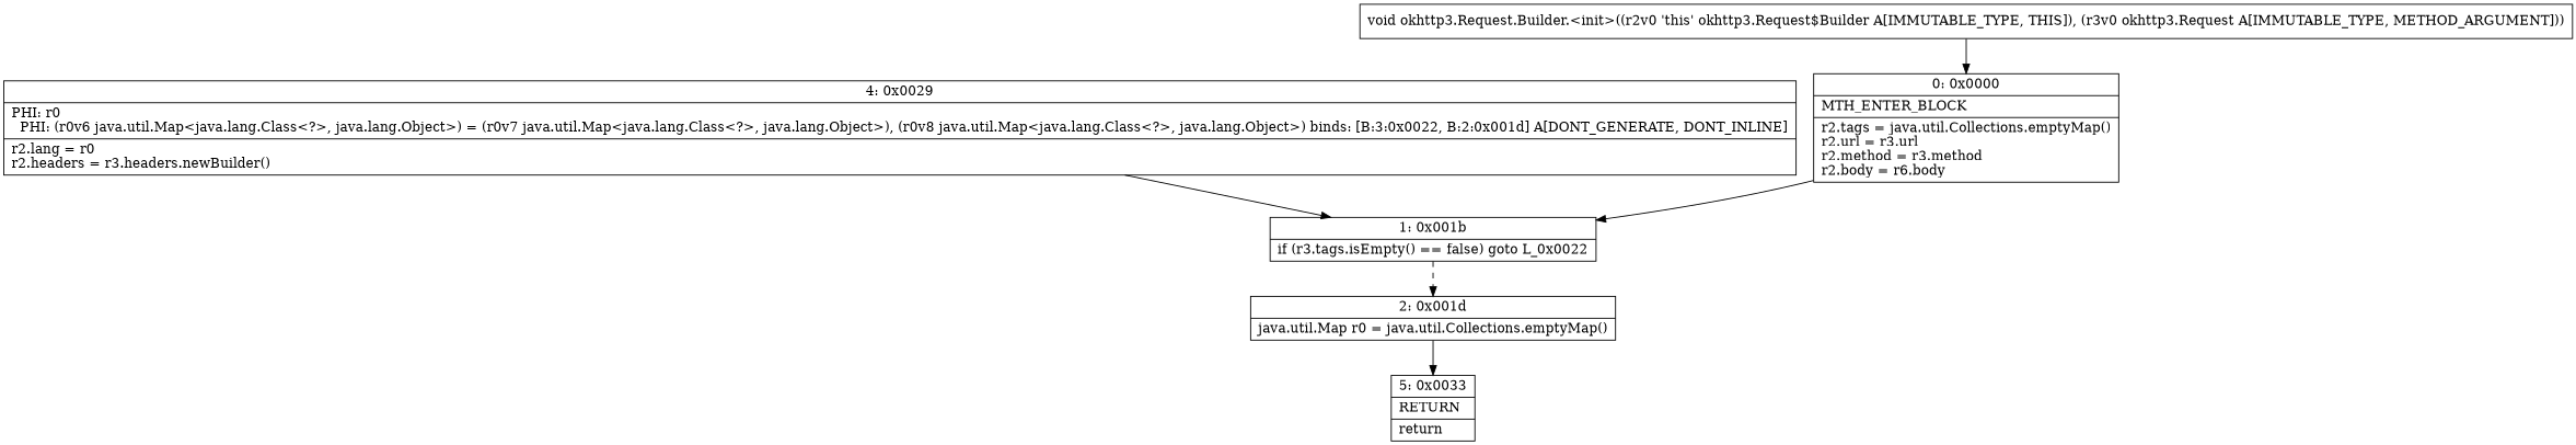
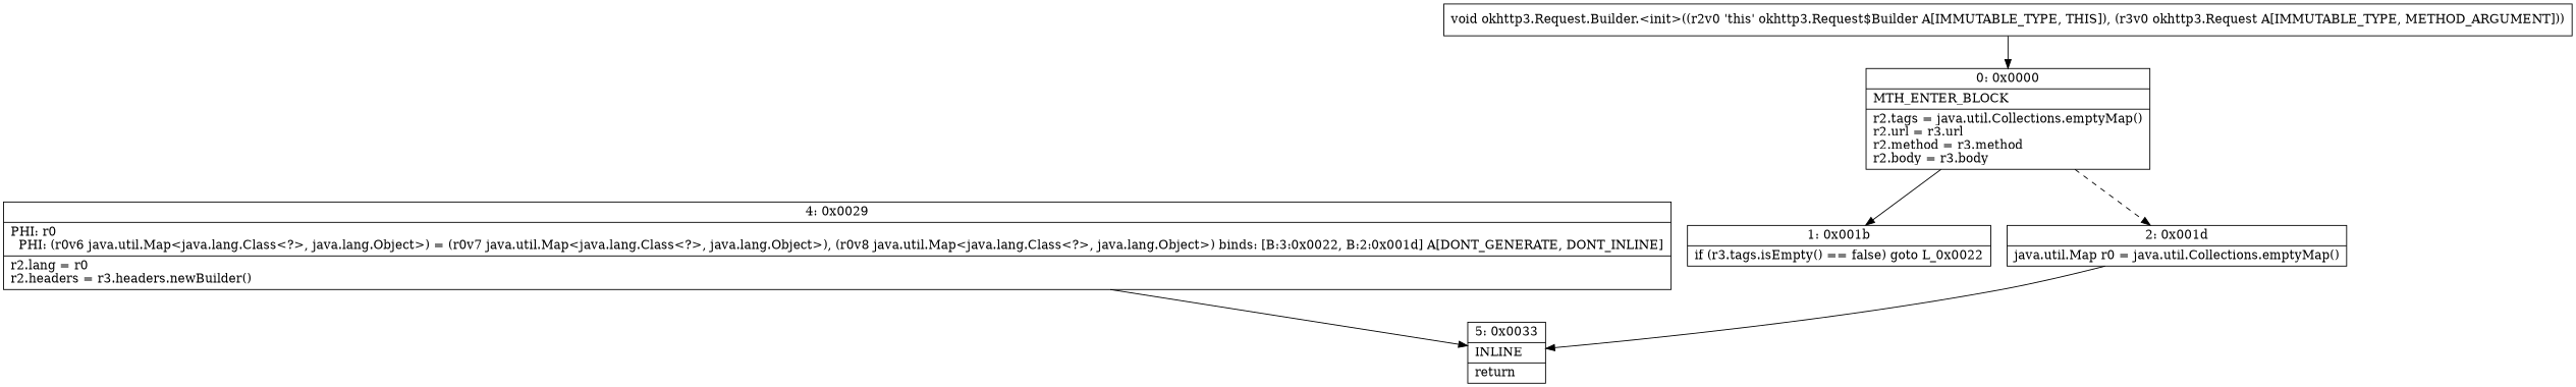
  digraph {
    node [shape=record]
-   n1 [label="{0\:\ 0x0000|MTH_ENTER_BLOCK\l|r2.tags = java.util.Collections.emptyMap()\lr2.url = r3.url\lr2.method = r3.method\lr2.body = r6.body\l}"]
+   n1 [label="{0\:\ 0x0000|MTH_ENTER_BLOCK\l|r2.tags = java.util.Collections.emptyMap()\lr2.url = r3.url\lr2.method = r3.method\lr2.body = r3.body\l}"]
    n2 [label="{1\:\ 0x001b|if (r3.tags.isEmpty() == false) goto L_0x0022\l}"]
    n3 [label="{2\:\ 0x001d|java.util.Map r0 = java.util.Collections.emptyMap()\l}"]
-   n4 [label="{5\:\ 0x0033|RETURN\l|return\l}"]
+   n4 [label="{5\:\ 0x0033|INLINE\l|return\l}"]
    n5 [label="{4\:\ 0x0029|PHI: r0 \l  PHI: (r0v6 java.util.Map\<java.lang.Class\<?\>, java.lang.Object\>) = (r0v7 java.util.Map\<java.lang.Class\<?\>, java.lang.Object\>), (r0v8 java.util.Map\<java.lang.Class\<?\>, java.lang.Object\>) binds: [B:3:0x0022, B:2:0x001d] A[DONT_GENERATE, DONT_INLINE]\l|r2.lang = r0\lr2.headers = r3.headers.newBuilder()\l}"]
    n6 [label="{void okhttp3.Request.Builder.\<init\>((r2v0 'this' okhttp3.Request$Builder A[IMMUTABLE_TYPE, THIS]), (r3v0 okhttp3.Request A[IMMUTABLE_TYPE, METHOD_ARGUMENT])) }"]
    n1 -> n2
-   n2 -> n3 [style=dashed]
+   n1 -> n3 [style=dashed]
    n3 -> n4
-   n5 -> n2
+   n5 -> n4
    n6 -> n1
  }
